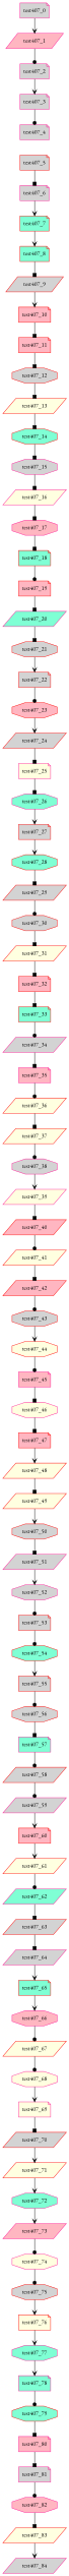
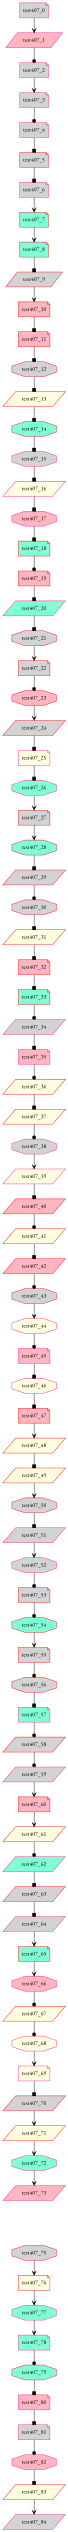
  digraph {
    fontname="EB Garamond"
    node [color=red fillcolor=lightgrey fontname="EB Garamond" shape=note style=filled]
    edge [arrowhead=box fontname="EB Garamond"]
    test407_0 [color=deeppink]
    test407_1 [color=deeppink fillcolor=lightpink shape=parallelogram]
    test407_2 [color=deeppink]
    test407_3 [color=deeppink]
    test407_4 [color=deeppink]
    test407_5
    test407_6 [color=deeppink]
    test407_7 [fillcolor=aquamarine]
    test407_8 [fillcolor=aquamarine]
    test407_9 [shape=parallelogram]
    test407_10 [fillcolor=lightpink]
    test407_11 [fillcolor=lightpink]
    test407_12 [shape=octagon]
    test407_13 [fillcolor=lightyellow shape=parallelogram]
    test407_14 [fillcolor=aquamarine shape=octagon]
    test407_15 [color=deeppink shape=octagon]
    test407_16 [color=deeppink fillcolor=lightyellow shape=parallelogram]
    test407_17 [color=deeppink fillcolor=lightpink shape=octagon]
    test407_18 [fillcolor=aquamarine]
    test407_19 [fillcolor=lightpink]
    test407_20 [color=deeppink fillcolor=aquamarine shape=parallelogram]
    test407_21 [shape=octagon]
    test407_22
    test407_23 [fillcolor=lightpink shape=octagon]
    test407_24 [shape=parallelogram]
    test407_25 [color=deeppink fillcolor=lightyellow]
    test407_26 [color=deeppink fillcolor=aquamarine shape=octagon]
    test407_27
    test407_28 [fillcolor=aquamarine shape=octagon]
    test407_29 [shape=parallelogram]
    test407_30 [shape=octagon]
    test407_31 [fillcolor=lightyellow shape=parallelogram]
    test407_32 [fillcolor=lightpink]
    test407_33 [fillcolor=aquamarine]
    test407_34 [color=deeppink shape=parallelogram]
    test407_35 [color=deeppink fillcolor=lightpink]
    test407_36 [fillcolor=lightyellow shape=parallelogram]
    test407_37 [fillcolor=lightyellow shape=parallelogram]
    test407_38 [color=deeppink shape=octagon]
    test407_39 [color=deeppink fillcolor=lightyellow shape=parallelogram]
    test407_40 [fillcolor=lightpink shape=parallelogram]
    test407_41 [fillcolor=lightyellow shape=parallelogram]
    test407_42 [fillcolor=lightpink shape=parallelogram]
    test407_43 [shape=octagon]
-   test407_44 [fillcolor=lightyellow shape=octagon]
+   test407_44 [color=deeppink fillcolor=lightyellow shape=octagon]
    test407_45 [color=deeppink fillcolor=lightpink]
    test407_46 [color=deeppink fillcolor=lightyellow shape=octagon]
    test407_47 [fillcolor=lightpink]
    test407_48 [fillcolor=lightyellow shape=parallelogram]
    test407_49 [fillcolor=lightyellow shape=parallelogram]
    test407_50 [shape=octagon]
    test407_51 [color=deeppink shape=parallelogram]
    test407_52 [color=deeppink shape=octagon]
    test407_53
    test407_54 [fillcolor=aquamarine shape=octagon]
    test407_55
    test407_56 [shape=octagon]
    test407_57 [color=deeppink fillcolor=aquamarine]
    test407_58 [shape=parallelogram]
    test407_59 [color=deeppink shape=parallelogram]
    test407_60 [fillcolor=lightpink]
    test407_61 [fillcolor=lightyellow shape=parallelogram]
    test407_62 [color=deeppink fillcolor=aquamarine shape=parallelogram]
    test407_63 [shape=parallelogram]
    test407_64 [color=deeppink shape=parallelogram]
    test407_65 [fillcolor=aquamarine]
    test407_66 [color=deeppink fillcolor=lightpink shape=octagon]
    test407_67 [fillcolor=lightyellow shape=parallelogram]
    test407_68 [color=deeppink fillcolor=lightyellow shape=octagon]
    test407_69 [color=deeppink fillcolor=lightyellow]
    test407_70 [shape=parallelogram]
    test407_71 [fillcolor=lightyellow shape=parallelogram]
    test407_72 [color=deeppink fillcolor=aquamarine shape=octagon]
    test407_73 [color=deeppink fillcolor=lightpink shape=parallelogram]
-   test407_74 [color=deeppink fillcolor=lightyellow shape=octagon]
    test407_75 [shape=octagon]
    test407_76 [fillcolor=lightyellow]
    test407_77 [color=deeppink fillcolor=aquamarine shape=octagon]
    test407_78 [color=deeppink fillcolor=aquamarine]
    test407_79 [fillcolor=aquamarine shape=octagon]
    test407_80 [color=deeppink fillcolor=lightpink]
    test407_81 [color=deeppink]
    test407_82 [color=deeppink fillcolor=lightpink shape=octagon]
    test407_83 [fillcolor=lightyellow shape=parallelogram]
    test407_84 [color=deeppink shape=parallelogram]
    test407_0 -> test407_1 [arrowhead=vee]
    test407_1 -> test407_2 [arrowhead=dot]
    test407_2 -> test407_3 [arrowhead=vee]
    test407_3 -> test407_4 [arrowhead=dot]
+   test407_4 -> test407_5
    test407_5 -> test407_6
    test407_6 -> test407_7 [arrowhead=vee]
    test407_7 -> test407_8 [arrowhead=vee]
    test407_8 -> test407_9
    test407_9 -> test407_10 [arrowhead=vee]
    test407_10 -> test407_11
    test407_11 -> test407_12
    test407_12 -> test407_13
    test407_13 -> test407_14
    test407_14 -> test407_15
    test407_15 -> test407_16
    test407_16 -> test407_17
    test407_17 -> test407_18
    test407_18 -> test407_19 [arrowhead=dot]
    test407_19 -> test407_20
    test407_20 -> test407_21
    test407_21 -> test407_22 [arrowhead=vee]
    test407_22 -> test407_23 [arrowhead=dot]
    test407_23 -> test407_24 [arrowhead=vee]
    test407_24 -> test407_25
    test407_25 -> test407_26
    test407_26 -> test407_27 [arrowhead=vee]
    test407_27 -> test407_28 [arrowhead=vee]
    test407_28 -> test407_29
    test407_29 -> test407_30 [arrowhead=dot]
    test407_30 -> test407_31
    test407_31 -> test407_32
    test407_32 -> test407_33
    test407_33 -> test407_34 [arrowhead=dot]
    test407_34 -> test407_35
    test407_35 -> test407_36 [arrowhead=dot]
    test407_36 -> test407_37
    test407_37 -> test407_38 [arrowhead=dot]
    test407_38 -> test407_39 [arrowhead=vee]
    test407_39 -> test407_40
    test407_40 -> test407_41 [arrowhead=dot]
    test407_41 -> test407_42
    test407_42 -> test407_43 [arrowhead=dot]
    test407_43 -> test407_44 [arrowhead=vee]
    test407_44 -> test407_45 [arrowhead=dot]
    test407_45 -> test407_46
    test407_46 -> test407_47
    test407_47 -> test407_48 [arrowhead=vee]
    test407_48 -> test407_49
    test407_49 -> test407_50 [arrowhead=vee]
    test407_50 -> test407_51
    test407_51 -> test407_52 [arrowhead=vee]
    test407_52 -> test407_53 [arrowhead=dot]
    test407_53 -> test407_54 [arrowhead=dot]
    test407_54 -> test407_55 [arrowhead=vee]
    test407_55 -> test407_56 [arrowhead=dot]
    test407_56 -> test407_57
    test407_57 -> test407_58 [arrowhead=dot]
    test407_58 -> test407_59 [arrowhead=dot]
    test407_59 -> test407_60 [arrowhead=vee]
    test407_60 -> test407_61 [arrowhead=vee]
    test407_61 -> test407_62 [arrowhead=dot]
    test407_62 -> test407_63
    test407_63 -> test407_64
    test407_64 -> test407_65 [arrowhead=vee]
    test407_65 -> test407_66 [arrowhead=vee]
    test407_66 -> test407_67 [arrowhead=dot]
    test407_67 -> test407_68 [arrowhead=dot]
    test407_68 -> test407_69 [arrowhead=vee]
    test407_69 -> test407_70
    test407_70 -> test407_71 [arrowhead=vee]
    test407_71 -> test407_72 [arrowhead=vee]
    test407_72 -> test407_73 [arrowhead=vee]
-   test407_73 -> test407_74 [arrowhead=dot]
-   test407_74 -> test407_75 [arrowhead=dot]
    test407_75 -> test407_76 [arrowhead=vee]
    test407_76 -> test407_77 [arrowhead=vee]
    test407_77 -> test407_78 [arrowhead=vee]
    test407_78 -> test407_79 [arrowhead=dot]
    test407_79 -> test407_80
    test407_80 -> test407_81
    test407_81 -> test407_82 [arrowhead=dot]
    test407_82 -> test407_83
    test407_83 -> test407_84 [arrowhead=vee]
  }
